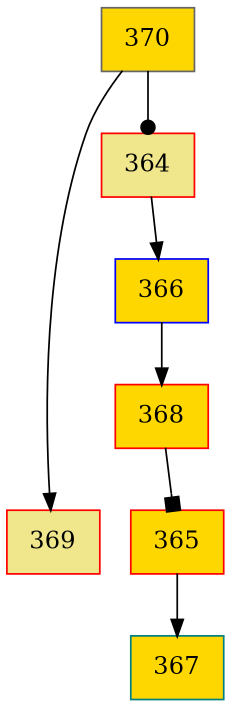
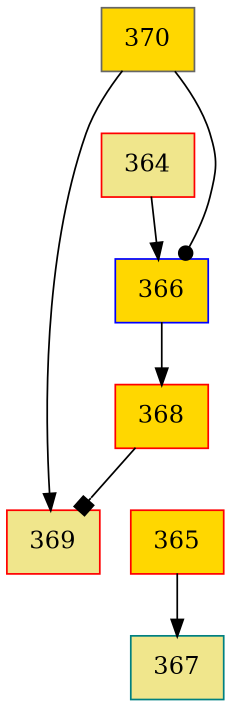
  digraph {
    node [color=red fillcolor=gold shape=record style=filled]
    edge [arrowhead=normal]
    n1 [fillcolor=khaki label="{369}"]
    n2 [color=gray40 label="{370}"]
    n3 [fillcolor=khaki label="{364}"]
    n4 [color=blue label="{366}"]
    n5 [label="{368}"]
    n6 [label="{365}"]
-   n7 [color=teal label="{367}"]
+   n7 [color=teal fillcolor=khaki label="{367}"]
    n2 -> n1
-   n2 -> n3 [arrowhead=dot]
+   n2 -> n4 [arrowhead=dot]
    n3 -> n4
    n4 -> n5
-   n5 -> n6 [arrowhead=box]
+   n5 -> n1 [arrowhead=box]
    n6 -> n7
  }
